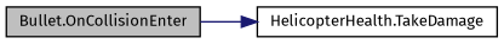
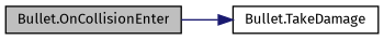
  digraph {
    rankdir=LR
    fontname="Fira Sans"
    node [color=black fontname="Fira Sans" fontsize=10 shape=record style=filled]
    n1 [fillcolor=grey75 fontcolor=black height=0.2 label="Bullet.OnCollisionEnter" width=0.4]
-   n2 [fillcolor=white height=0.2 label="HelicopterHealth.TakeDamage" width=0.4]
+   n2 [fillcolor=white height=0.2 label="Bullet.TakeDamage" width=0.4]
    n1 -> n2 [color=midnightblue fontname="Fira Sans" fontsize=10 labelfontname=Helvetica labelfontsize=10 style=solid]
  }
